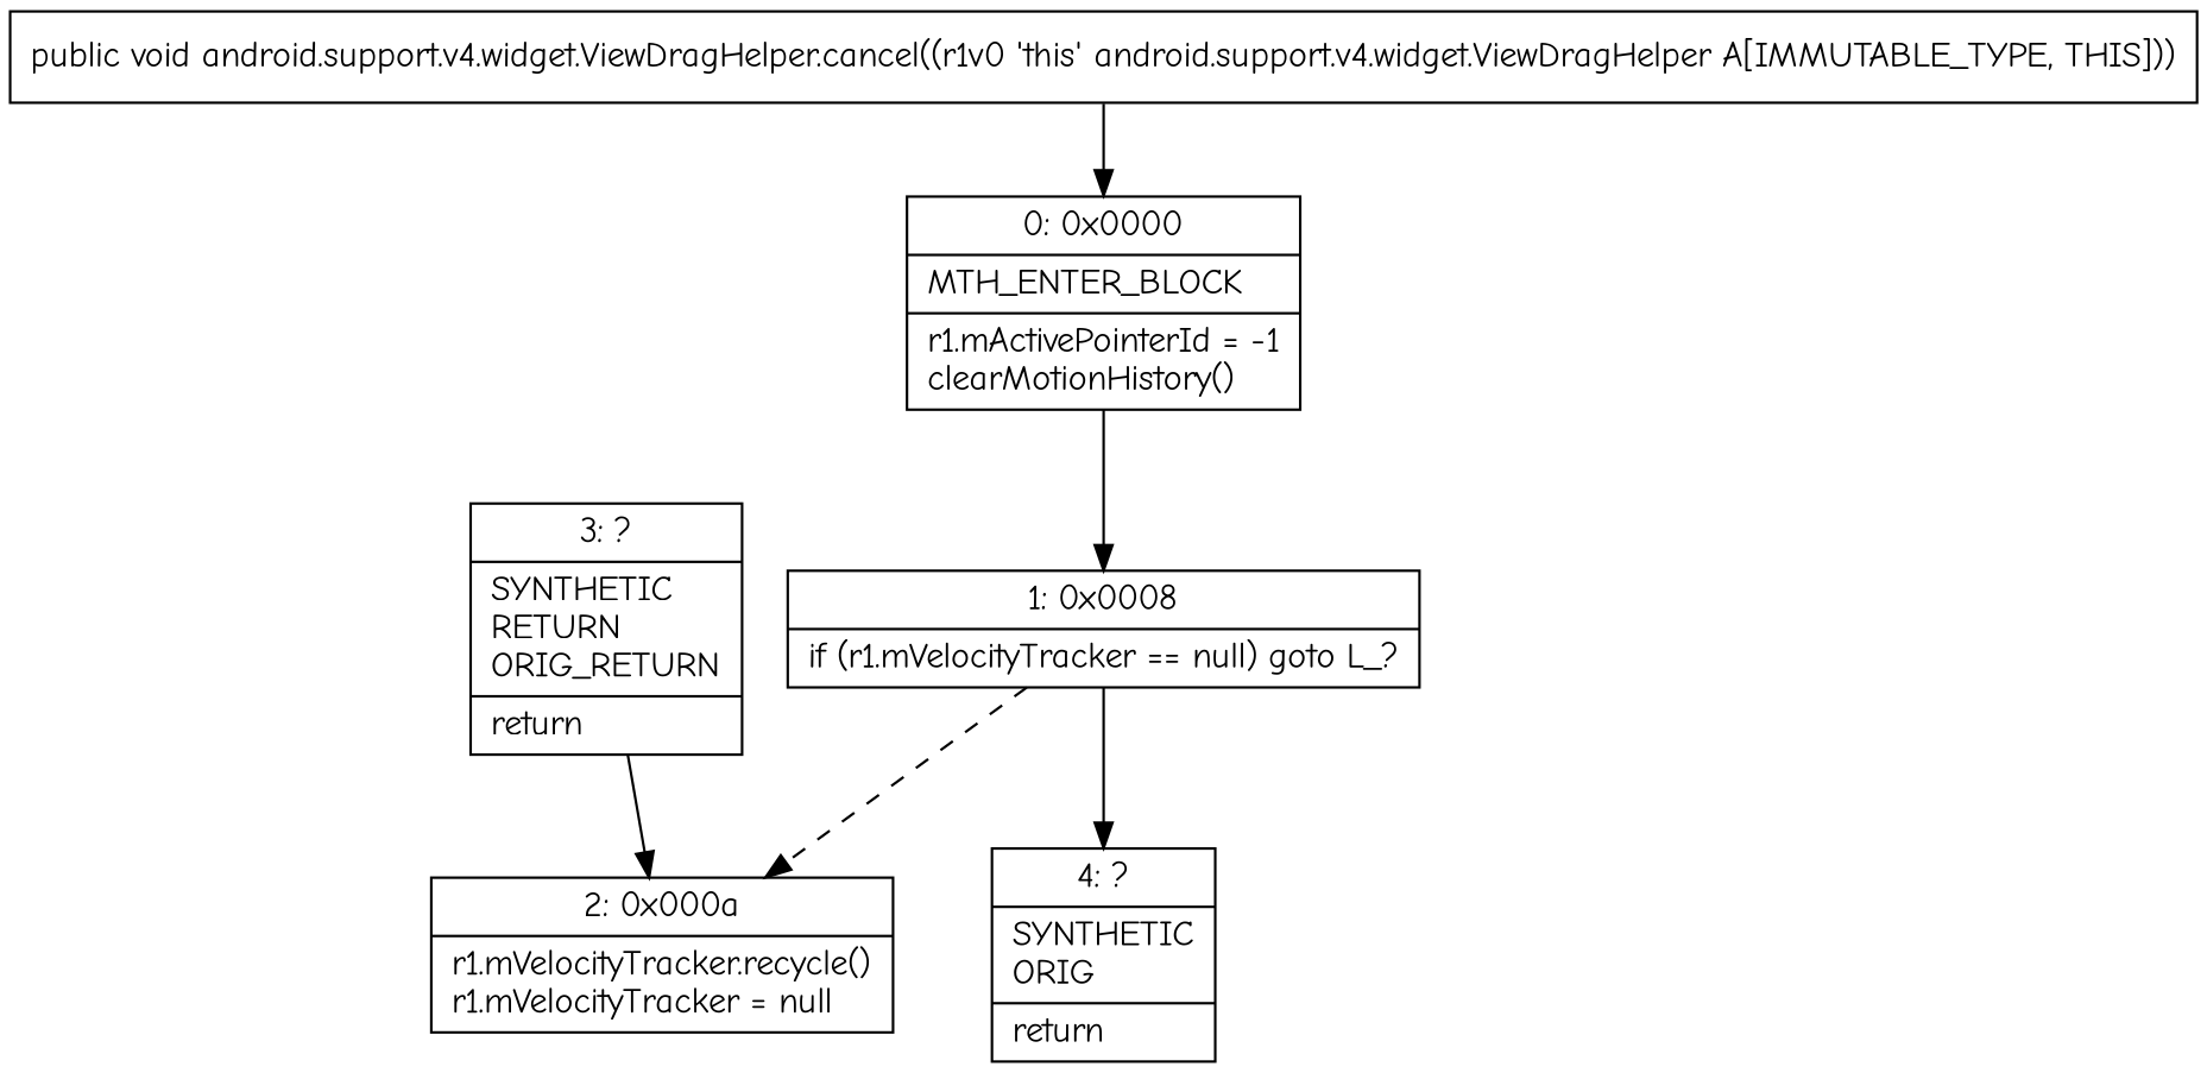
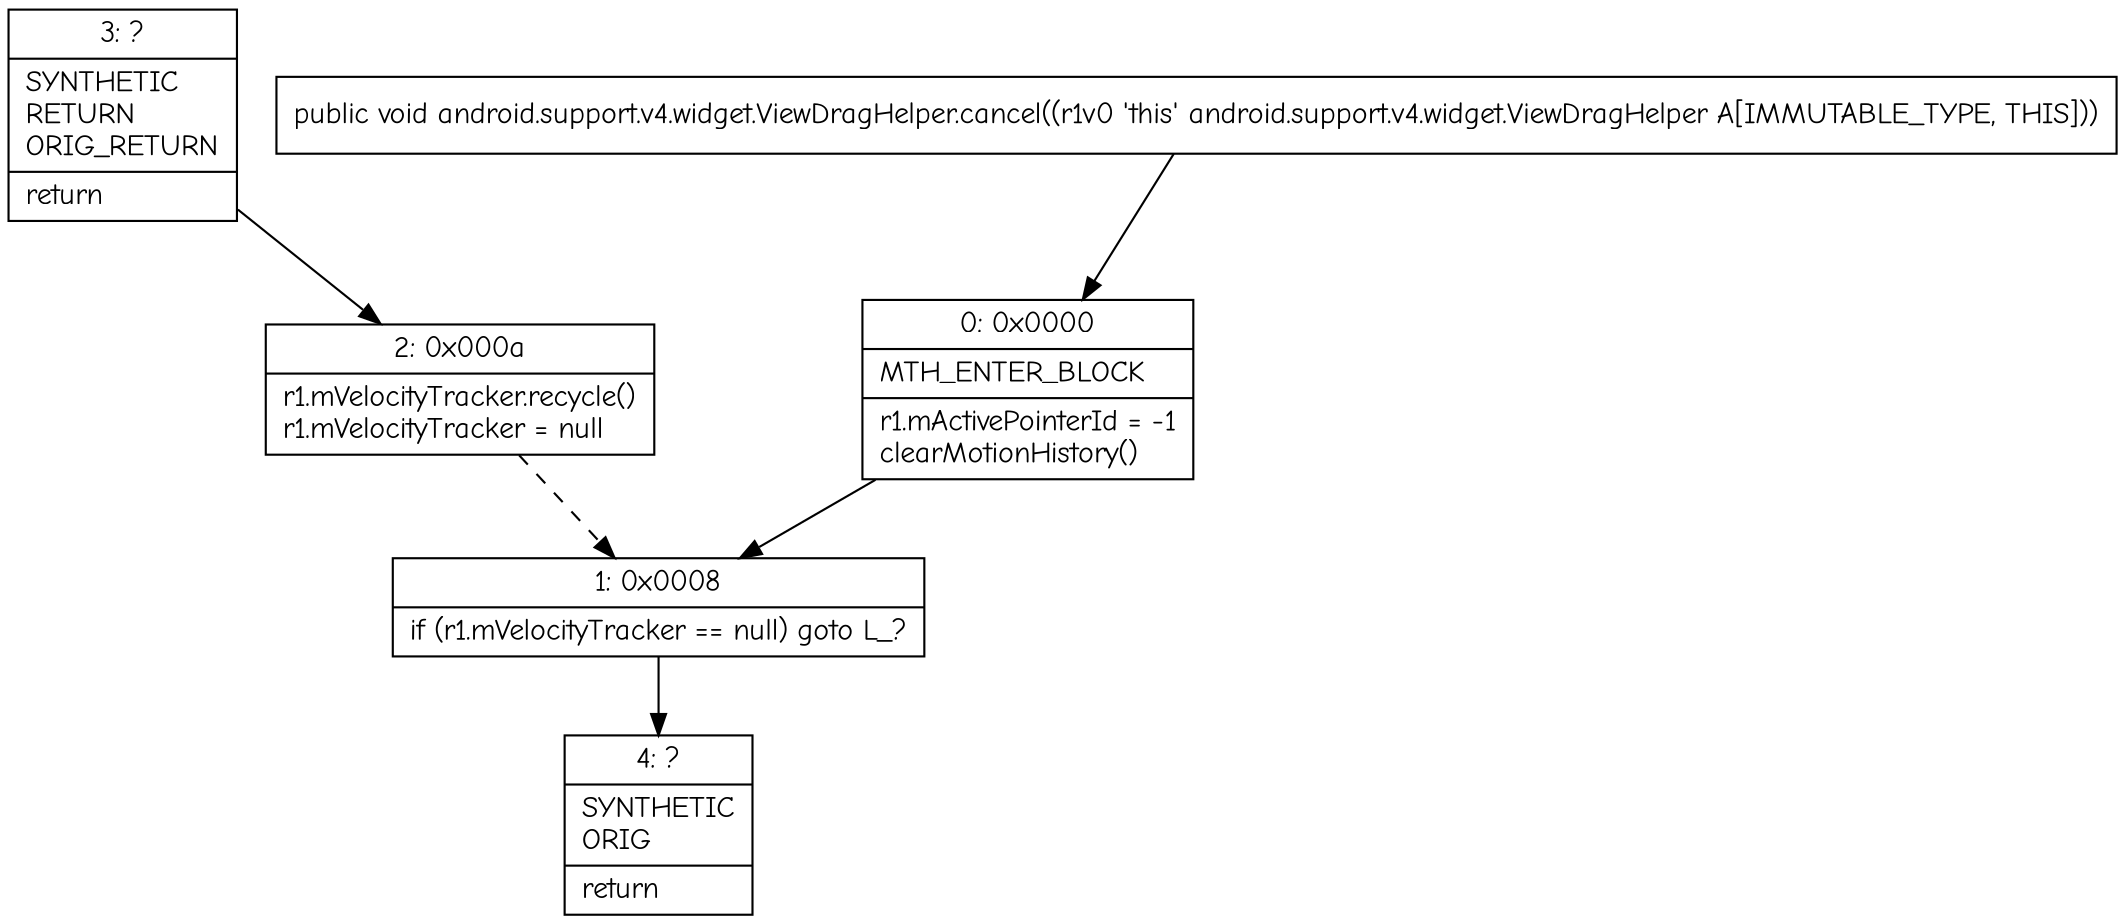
  digraph {
    fontname="Comic Neue"
    node [fontname="Comic Neue" shape=record]
    edge [fontname="Comic Neue"]
    n1 [label="{0\:\ 0x0000|MTH_ENTER_BLOCK\l|r1.mActivePointerId = \-1\lclearMotionHistory()\l}"]
    n2 [label="{1\:\ 0x0008|if (r1.mVelocityTracker == null) goto L_?\l}"]
    n3 [label="{2\:\ 0x000a|r1.mVelocityTracker.recycle()\lr1.mVelocityTracker = null\l}"]
    n4 [label="{4\:\ ?|SYNTHETIC\lORIG\l|return\l}"]
    n5 [label="{3\:\ ?|SYNTHETIC\lRETURN\lORIG_RETURN\l|return\l}"]
    n6 [label="{public void android.support.v4.widget.ViewDragHelper.cancel((r1v0 'this' android.support.v4.widget.ViewDragHelper A[IMMUTABLE_TYPE, THIS])) }"]
    n1 -> n2
-   n2 -> n3 [style=dashed]
+   n3 -> n2 [style=dashed]
    n2 -> n4
    n5 -> n3
    n6 -> n1
  }
